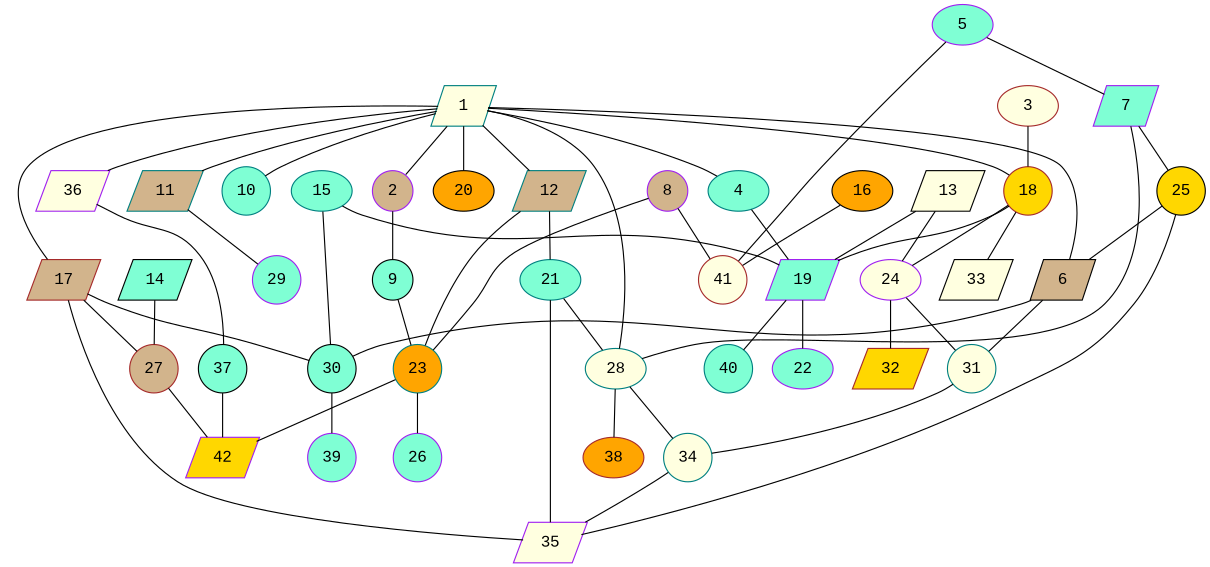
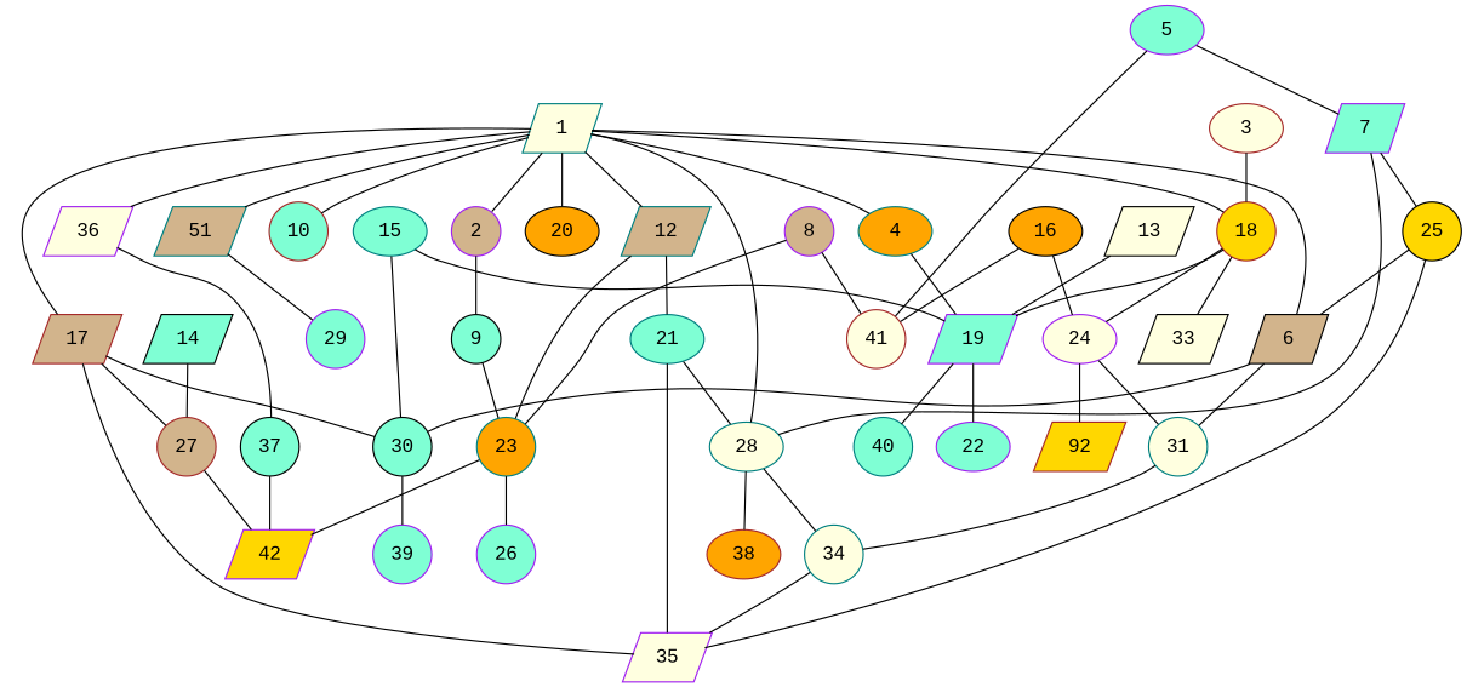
  graph {
    fontname="Liberation Mono"
    node [color=purple fillcolor=aquamarine fontname="Liberation Mono" shape=circle style=filled]
    edge [fontname="Liberation Mono" weight=1.0]
    1 [color=teal fillcolor=lightyellow shape=parallelogram]
    2 [fillcolor=tan]
-   4 [color=teal shape=ellipse]
+   4 [color=teal fillcolor=orange shape=ellipse]
    6 [color=black fillcolor=tan shape=parallelogram]
-   10 [color=teal]
-   11 [color=teal fillcolor=tan shape=parallelogram]
+   10 [color=brown]
+   11 [color=teal fillcolor=tan shape=parallelogram label=51]
    12 [color=teal fillcolor=tan shape=parallelogram]
    17 [color=brown fillcolor=tan shape=parallelogram]
    18 [color=brown fillcolor=gold]
    20 [color=black fillcolor=orange shape=ellipse]
    28 [color=teal fillcolor=lightyellow shape=ellipse]
    36 [fillcolor=lightyellow shape=parallelogram]
    9 [color=black]
    19 [shape=parallelogram]
    30 [color=black]
    31 [color=teal fillcolor=lightyellow]
    29
    23 [color=teal fillcolor=orange]
    21 [color=teal shape=ellipse]
    27 [color=brown fillcolor=tan]
    35 [fillcolor=lightyellow shape=parallelogram]
    24 [fillcolor=lightyellow shape=ellipse]
    33 [color=black fillcolor=lightyellow shape=parallelogram]
    34 [color=teal fillcolor=lightyellow]
    38 [color=brown fillcolor=orange shape=ellipse]
    37 [color=black]
    3 [color=brown fillcolor=lightyellow shape=ellipse]
    40 [color=teal]
    5 [shape=ellipse]
    7 [shape=parallelogram]
    41 [color=brown fillcolor=lightyellow]
    25 [color=black fillcolor=gold]
    39
    8 [fillcolor=tan]
    26
    42 [fillcolor=gold shape=parallelogram]
    13 [color=black fillcolor=lightyellow shape=parallelogram]
    22 [shape=ellipse]
    14 [color=black shape=parallelogram]
    15 [color=teal shape=ellipse]
    16 [color=black fillcolor=orange shape=ellipse]
-   32 [color=brown fillcolor=gold shape=parallelogram]
+   32 [color=brown fillcolor=gold shape=parallelogram label=92]
    1 -- 2
    1 -- 4
    1 -- 6
    1 -- 10
    1 -- 11
    1 -- 12
    1 -- 17
    1 -- 18
    1 -- 20
    1 -- 28
    1 -- 36
    2 -- 9 [weight=2.0]
    4 -- 19
    6 -- 30
    6 -- 31
    11 -- 29
    12 -- 23
    12 -- 21
    17 -- 30
    17 -- 27
    17 -- 35 [weight=2.0]
    18 -- 19
    18 -- 24
    18 -- 33
    28 -- 34
    28 -- 38
    36 -- 37
    9 -- 23
    19 -- 40
    19 -- 22
    30 -- 39
    31 -- 34
    23 -- 26
    23 -- 42
    21 -- 28
    21 -- 35
    27 -- 42
    24 -- 31
    24 -- 32
    34 -- 35
    37 -- 42
    3 -- 18
    5 -- 7
    5 -- 41
    7 -- 28
    7 -- 25
    25 -- 6
    25 -- 35
    8 -- 23
    8 -- 41
    13 -- 19
    14 -- 27
    15 -- 19
    15 -- 30
-   13 -- 24
+   16 -- 24
    16 -- 41
  }
